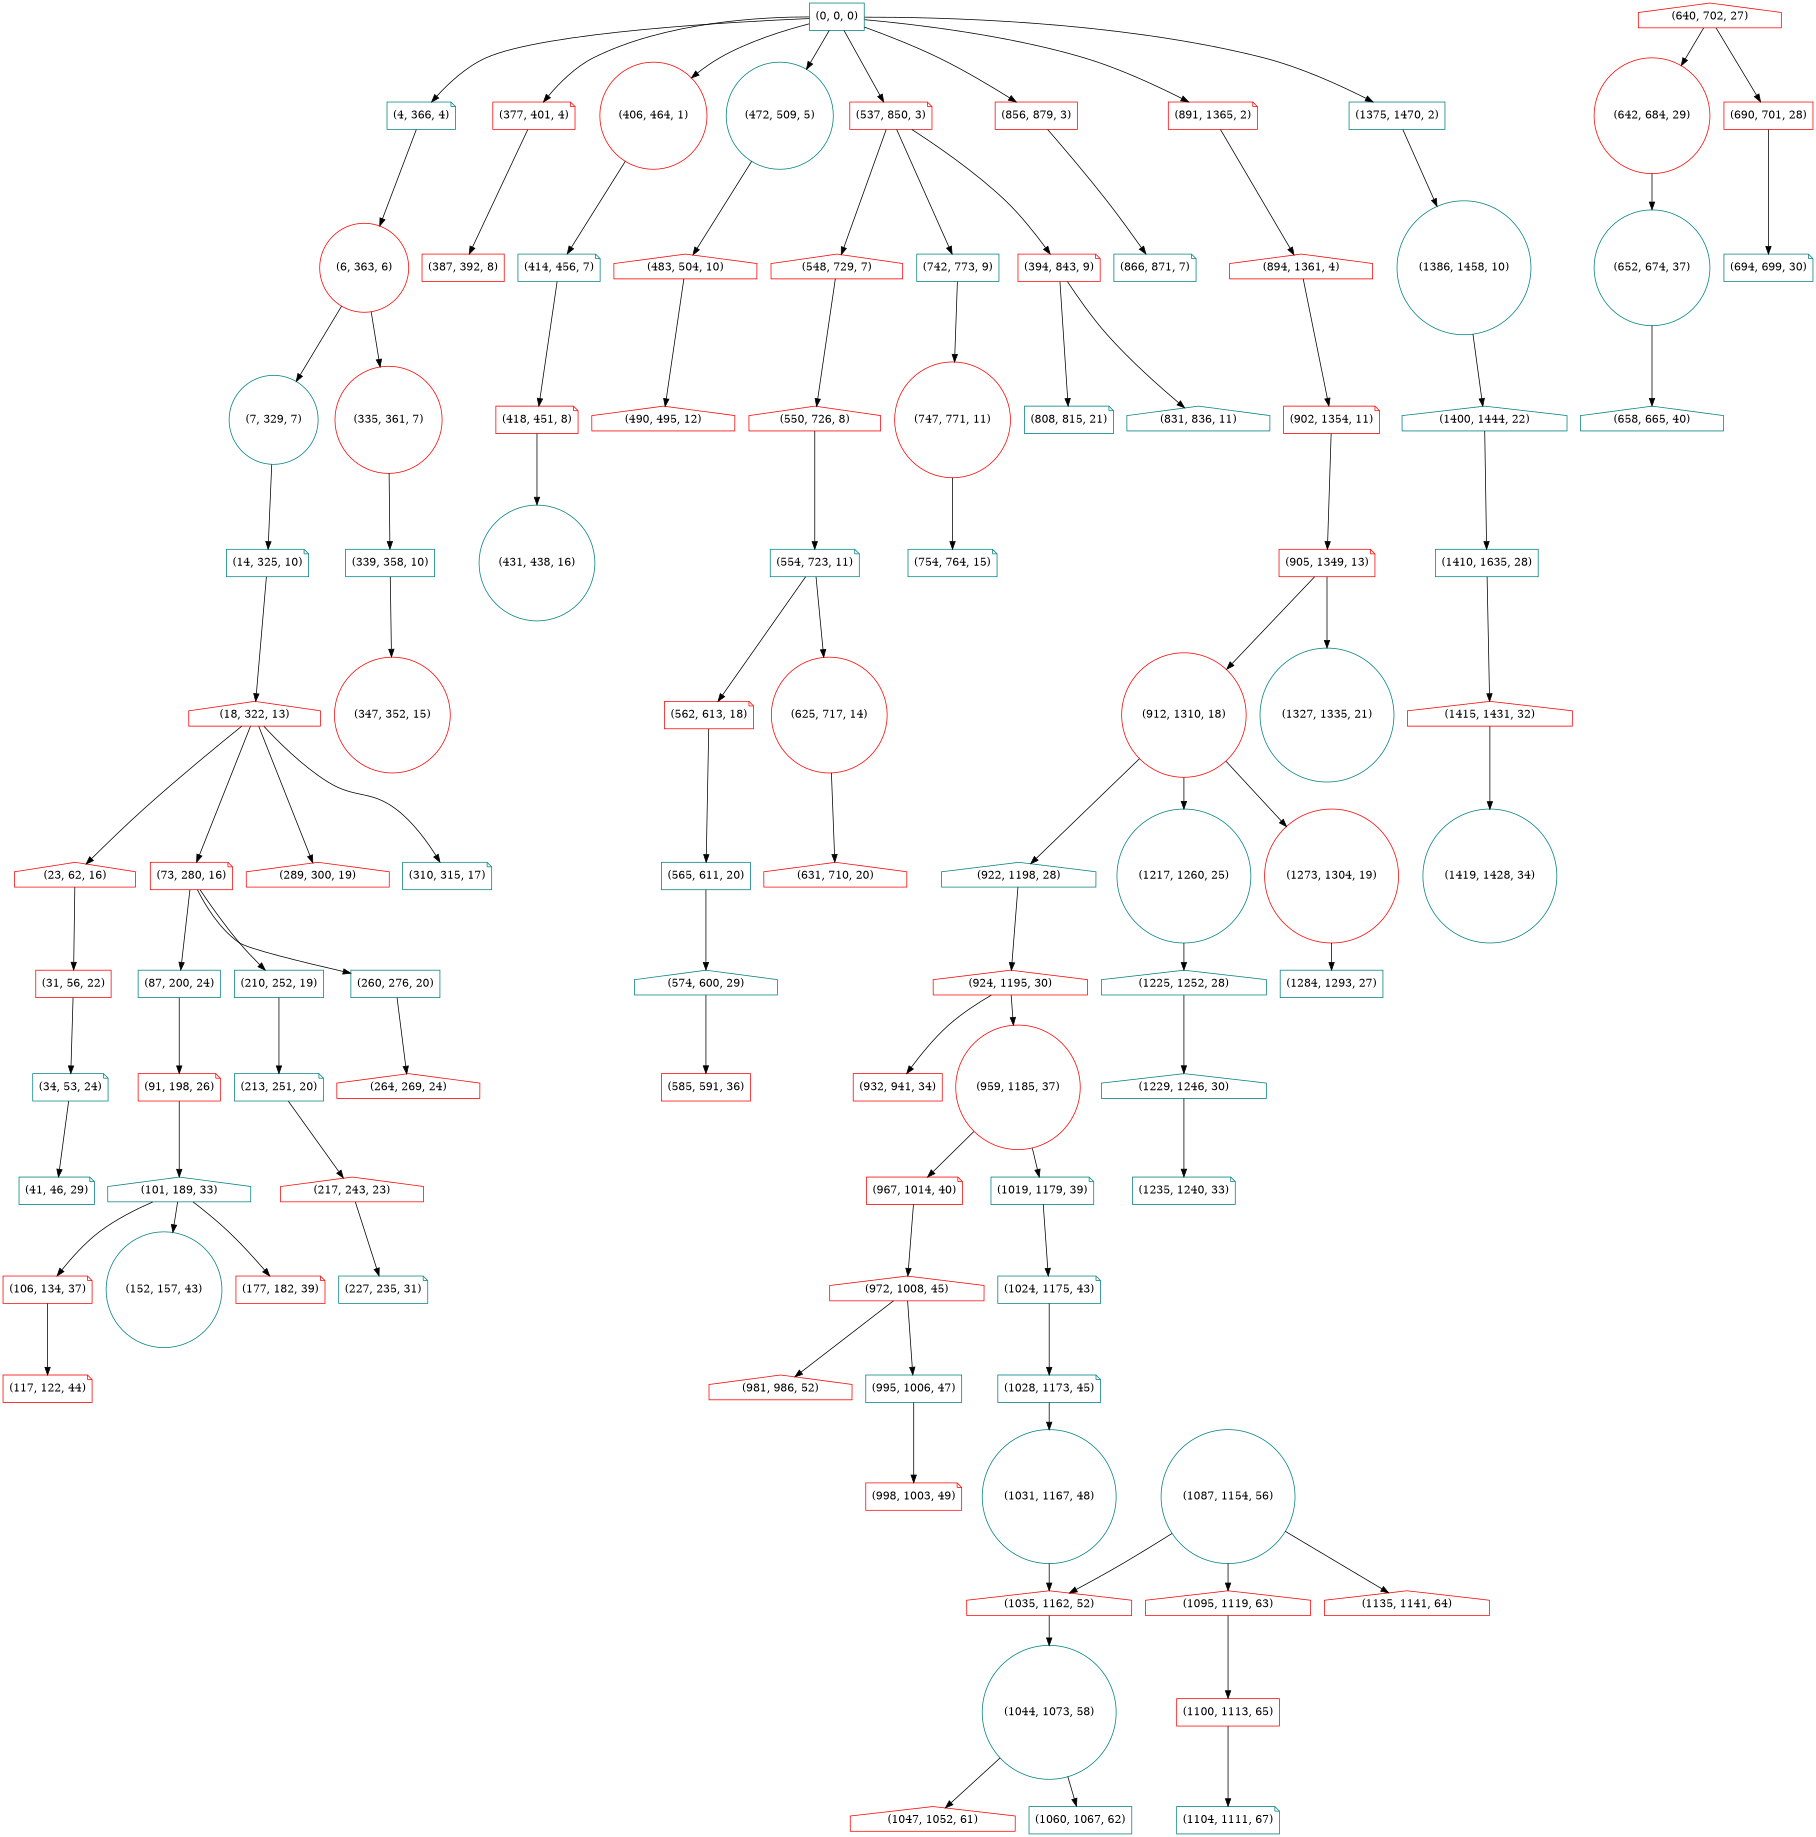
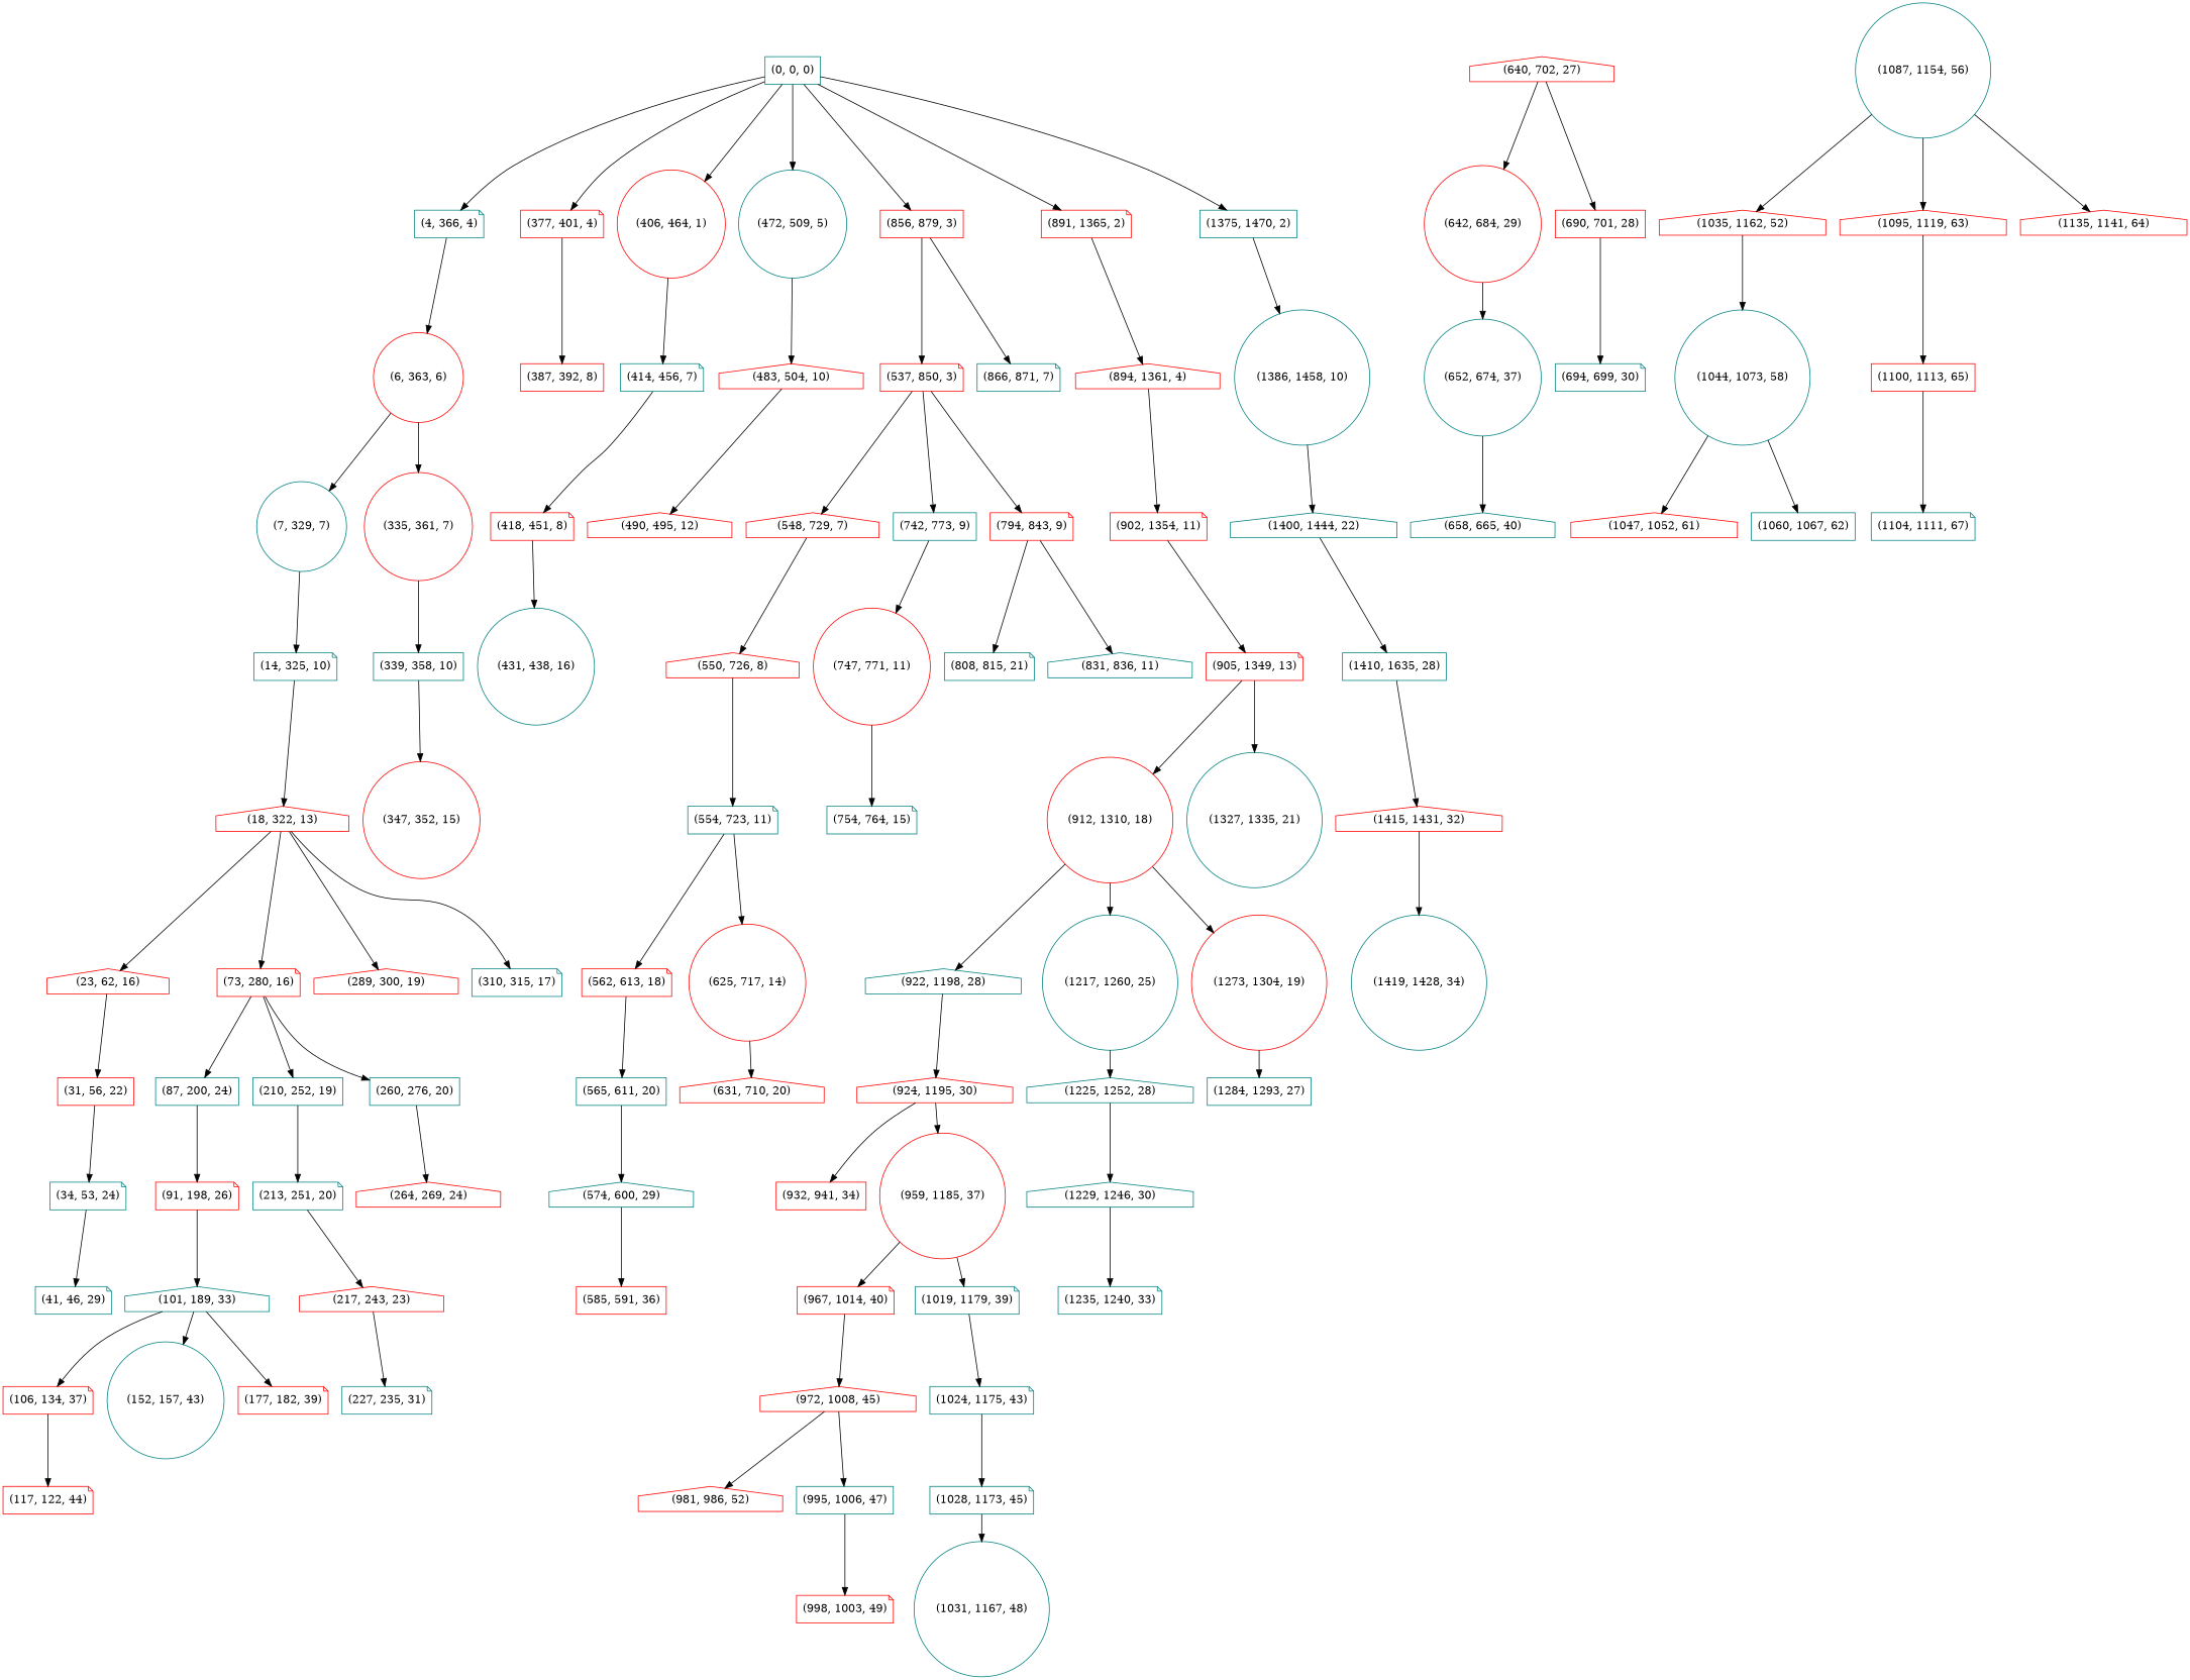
  digraph {
    node [color=red shape=note]
    "(0, 0, 0)" [color=teal shape=box]
    "(4, 366, 4)" [color=teal]
    "(377, 401, 4)"
    "(406, 464, 1)" [shape=circle]
    "(472, 509, 5)" [color=teal shape=circle]
    "(537, 850, 3)"
    "(856, 879, 3)" [shape=box]
    "(891, 1365, 2)"
    "(1375, 1470, 2)" [color=teal shape=box]
    "(6, 363, 6)" [shape=circle]
    "(387, 392, 8)" [shape=box]
    "(414, 456, 7)" [color=teal]
    "(483, 504, 10)" [shape=house]
    "(548, 729, 7)" [shape=house]
    "(742, 773, 9)" [color=teal shape=box]
-   "(794, 843, 9)" [label="(394, 843, 9)"]
+   "(794, 843, 9)"
    "(866, 871, 7)" [color=teal]
    "(894, 1361, 4)" [shape=house]
    "(1386, 1458, 10)" [color=teal shape=circle]
    "(7, 329, 7)" [color=teal shape=circle]
    "(335, 361, 7)" [shape=circle]
    "(14, 325, 10)" [color=teal]
    "(339, 358, 10)" [color=teal shape=box]
    "(18, 322, 13)" [shape=house]
    "(23, 62, 16)" [shape=house]
    "(73, 280, 16)"
    "(289, 300, 19)" [shape=house]
    "(310, 315, 17)" [color=teal]
    "(31, 56, 22)" [shape=box]
    "(87, 200, 24)" [color=teal shape=box]
    "(210, 252, 19)" [color=teal shape=box]
    "(260, 276, 20)" [color=teal shape=box]
    "(34, 53, 24)" [color=teal]
    "(41, 46, 29)" [color=teal]
    "(91, 198, 26)"
    "(213, 251, 20)" [color=teal]
    "(264, 269, 24)" [shape=house]
    "(101, 189, 33)" [color=teal shape=house]
    "(106, 134, 37)"
    "(152, 157, 43)" [color=teal shape=circle]
    "(177, 182, 39)"
    "(117, 122, 44)"
    "(217, 243, 23)" [shape=house]
    "(227, 235, 31)" [color=teal]
    "(347, 352, 15)" [shape=circle]
    "(418, 451, 8)"
    "(431, 438, 16)" [color=teal shape=circle]
    "(490, 495, 12)" [shape=house]
    "(550, 726, 8)" [shape=house]
    "(747, 771, 11)" [shape=circle]
    "(808, 815, 21)" [color=teal]
    "(831, 836, 11)" [color=teal shape=house]
    "(554, 723, 11)" [color=teal]
    "(562, 613, 18)"
    "(625, 717, 14)" [shape=circle]
    "(565, 611, 20)" [color=teal shape=box]
    "(631, 710, 20)" [shape=house]
    "(574, 600, 29)" [color=teal shape=house]
    "(585, 591, 36)" [shape=box]
    "(640, 702, 27)" [shape=house]
    "(642, 684, 29)" [shape=circle]
    "(690, 701, 28)" [shape=box]
    "(652, 674, 37)" [color=teal shape=circle]
    "(694, 699, 30)" [color=teal]
    "(658, 665, 40)" [color=teal shape=house]
    "(754, 764, 15)" [color=teal]
    "(902, 1354, 11)"
    "(905, 1349, 13)"
    "(912, 1310, 18)" [shape=circle]
    "(1327, 1335, 21)" [color=teal shape=circle]
    "(922, 1198, 28)" [color=teal shape=house]
    "(1217, 1260, 25)" [color=teal shape=circle]
    "(1273, 1304, 19)" [shape=circle]
    "(924, 1195, 30)" [shape=house]
    "(1225, 1252, 28)" [color=teal shape=house]
    "(1284, 1293, 27)" [color=teal shape=box]
    "(932, 941, 34)" [shape=box]
    "(959, 1185, 37)" [shape=circle]
    "(967, 1014, 40)"
    "(1019, 1179, 39)" [color=teal]
    "(972, 1008, 45)" [shape=house]
    "(1024, 1175, 43)" [color=teal]
    "(981, 986, 52)" [shape=house]
    "(995, 1006, 47)" [color=teal shape=box]
    "(998, 1003, 49)"
    "(1028, 1173, 45)" [color=teal]
    "(1031, 1167, 48)" [color=teal shape=circle]
    "(1035, 1162, 52)" [shape=house]
    "(1044, 1073, 58)" [color=teal shape=circle]
    "(1047, 1052, 61)" [shape=house]
    "(1060, 1067, 62)" [color=teal shape=box]
    "(1087, 1154, 56)" [color=teal shape=circle]
    "(1095, 1119, 63)" [shape=house]
    "(1135, 1141, 64)" [shape=house]
    "(1100, 1113, 65)" [shape=box]
    "(1104, 1111, 67)" [color=teal]
    "(1229, 1246, 30)" [color=teal shape=house]
    "(1235, 1240, 33)" [color=teal]
    "(1400, 1444, 22)" [color=teal shape=house]
    n100 [color=teal label="(1410, 1635, 28)" shape=box]
    "(1415, 1431, 32)" [shape=house]
    "(1419, 1428, 34)" [color=teal shape=circle]
    "(0, 0, 0)" -> "(4, 366, 4)"
    "(0, 0, 0)" -> "(377, 401, 4)"
    "(0, 0, 0)" -> "(406, 464, 1)"
    "(0, 0, 0)" -> "(472, 509, 5)"
-   "(0, 0, 0)" -> "(537, 850, 3)"
+   "(856, 879, 3)" -> "(537, 850, 3)"
    "(0, 0, 0)" -> "(856, 879, 3)"
    "(0, 0, 0)" -> "(891, 1365, 2)"
    "(0, 0, 0)" -> "(1375, 1470, 2)"
    "(4, 366, 4)" -> "(6, 363, 6)"
    "(377, 401, 4)" -> "(387, 392, 8)"
    "(406, 464, 1)" -> "(414, 456, 7)"
    "(472, 509, 5)" -> "(483, 504, 10)"
    "(537, 850, 3)" -> "(548, 729, 7)"
    "(537, 850, 3)" -> "(742, 773, 9)"
    "(537, 850, 3)" -> "(794, 843, 9)"
    "(856, 879, 3)" -> "(866, 871, 7)"
    "(891, 1365, 2)" -> "(894, 1361, 4)"
    "(1375, 1470, 2)" -> "(1386, 1458, 10)"
    "(6, 363, 6)" -> "(7, 329, 7)"
    "(6, 363, 6)" -> "(335, 361, 7)"
    "(414, 456, 7)" -> "(418, 451, 8)"
    "(483, 504, 10)" -> "(490, 495, 12)"
    "(548, 729, 7)" -> "(550, 726, 8)"
    "(742, 773, 9)" -> "(747, 771, 11)"
    "(794, 843, 9)" -> "(808, 815, 21)"
    "(794, 843, 9)" -> "(831, 836, 11)"
    "(894, 1361, 4)" -> "(902, 1354, 11)"
    "(1386, 1458, 10)" -> "(1400, 1444, 22)"
    "(7, 329, 7)" -> "(14, 325, 10)"
    "(335, 361, 7)" -> "(339, 358, 10)"
    "(14, 325, 10)" -> "(18, 322, 13)"
    "(339, 358, 10)" -> "(347, 352, 15)"
    "(18, 322, 13)" -> "(23, 62, 16)"
    "(18, 322, 13)" -> "(73, 280, 16)"
    "(18, 322, 13)" -> "(289, 300, 19)"
    "(18, 322, 13)" -> "(310, 315, 17)"
    "(23, 62, 16)" -> "(31, 56, 22)"
    "(73, 280, 16)" -> "(87, 200, 24)"
    "(73, 280, 16)" -> "(210, 252, 19)"
    "(73, 280, 16)" -> "(260, 276, 20)"
    "(31, 56, 22)" -> "(34, 53, 24)"
    "(87, 200, 24)" -> "(91, 198, 26)"
    "(210, 252, 19)" -> "(213, 251, 20)"
    "(260, 276, 20)" -> "(264, 269, 24)"
    "(34, 53, 24)" -> "(41, 46, 29)"
    "(91, 198, 26)" -> "(101, 189, 33)"
    "(213, 251, 20)" -> "(217, 243, 23)"
    "(101, 189, 33)" -> "(106, 134, 37)"
    "(101, 189, 33)" -> "(152, 157, 43)"
    "(101, 189, 33)" -> "(177, 182, 39)"
    "(106, 134, 37)" -> "(117, 122, 44)"
    "(217, 243, 23)" -> "(227, 235, 31)"
    "(418, 451, 8)" -> "(431, 438, 16)"
    "(550, 726, 8)" -> "(554, 723, 11)"
    "(747, 771, 11)" -> "(754, 764, 15)"
    "(554, 723, 11)" -> "(562, 613, 18)"
    "(554, 723, 11)" -> "(625, 717, 14)"
    "(562, 613, 18)" -> "(565, 611, 20)"
    "(625, 717, 14)" -> "(631, 710, 20)"
    "(565, 611, 20)" -> "(574, 600, 29)"
    "(574, 600, 29)" -> "(585, 591, 36)"
    "(640, 702, 27)" -> "(642, 684, 29)"
    "(640, 702, 27)" -> "(690, 701, 28)"
    "(642, 684, 29)" -> "(652, 674, 37)"
    "(690, 701, 28)" -> "(694, 699, 30)"
    "(652, 674, 37)" -> "(658, 665, 40)"
    "(902, 1354, 11)" -> "(905, 1349, 13)"
    "(905, 1349, 13)" -> "(912, 1310, 18)"
    "(905, 1349, 13)" -> "(1327, 1335, 21)"
    "(912, 1310, 18)" -> "(922, 1198, 28)"
    "(912, 1310, 18)" -> "(1217, 1260, 25)"
    "(912, 1310, 18)" -> "(1273, 1304, 19)"
    "(922, 1198, 28)" -> "(924, 1195, 30)"
    "(1217, 1260, 25)" -> "(1225, 1252, 28)"
    "(1273, 1304, 19)" -> "(1284, 1293, 27)"
    "(924, 1195, 30)" -> "(932, 941, 34)"
    "(924, 1195, 30)" -> "(959, 1185, 37)"
    "(1225, 1252, 28)" -> "(1229, 1246, 30)"
    "(959, 1185, 37)" -> "(967, 1014, 40)"
    "(959, 1185, 37)" -> "(1019, 1179, 39)"
    "(967, 1014, 40)" -> "(972, 1008, 45)"
    "(1019, 1179, 39)" -> "(1024, 1175, 43)"
    "(972, 1008, 45)" -> "(981, 986, 52)"
    "(972, 1008, 45)" -> "(995, 1006, 47)"
    "(1024, 1175, 43)" -> "(1028, 1173, 45)"
    "(995, 1006, 47)" -> "(998, 1003, 49)"
    "(1028, 1173, 45)" -> "(1031, 1167, 48)"
-   "(1031, 1167, 48)" -> "(1035, 1162, 52)"
    "(1035, 1162, 52)" -> "(1044, 1073, 58)"
    "(1044, 1073, 58)" -> "(1047, 1052, 61)"
    "(1044, 1073, 58)" -> "(1060, 1067, 62)"
    "(1087, 1154, 56)" -> "(1035, 1162, 52)"
    "(1087, 1154, 56)" -> "(1095, 1119, 63)"
    "(1087, 1154, 56)" -> "(1135, 1141, 64)"
    "(1095, 1119, 63)" -> "(1100, 1113, 65)"
    "(1100, 1113, 65)" -> "(1104, 1111, 67)"
    "(1229, 1246, 30)" -> "(1235, 1240, 33)"
    "(1400, 1444, 22)" -> n100
    n100 -> "(1415, 1431, 32)"
    "(1415, 1431, 32)" -> "(1419, 1428, 34)"
  }
